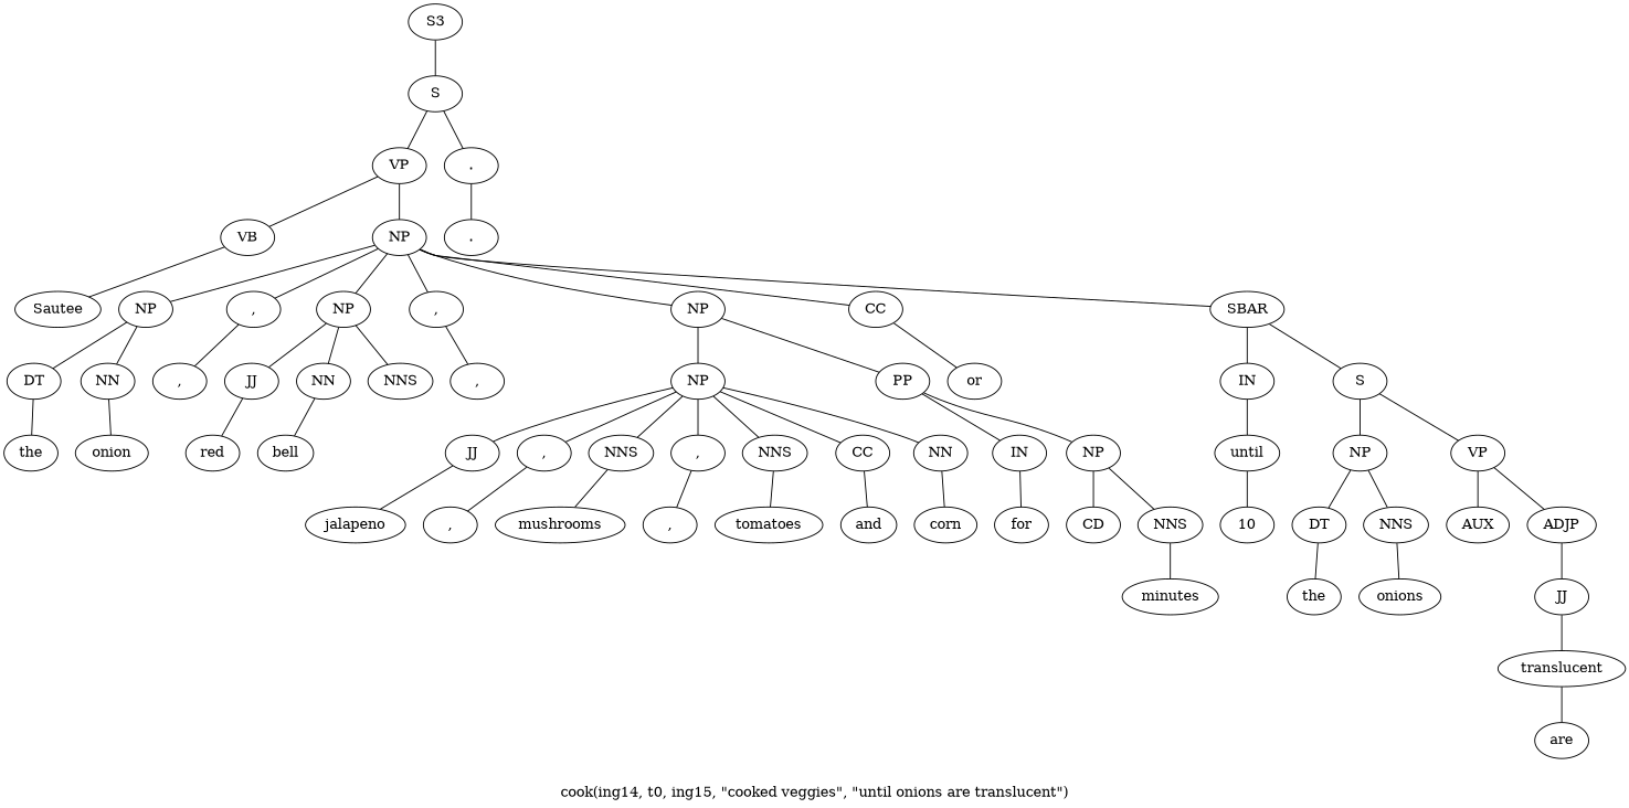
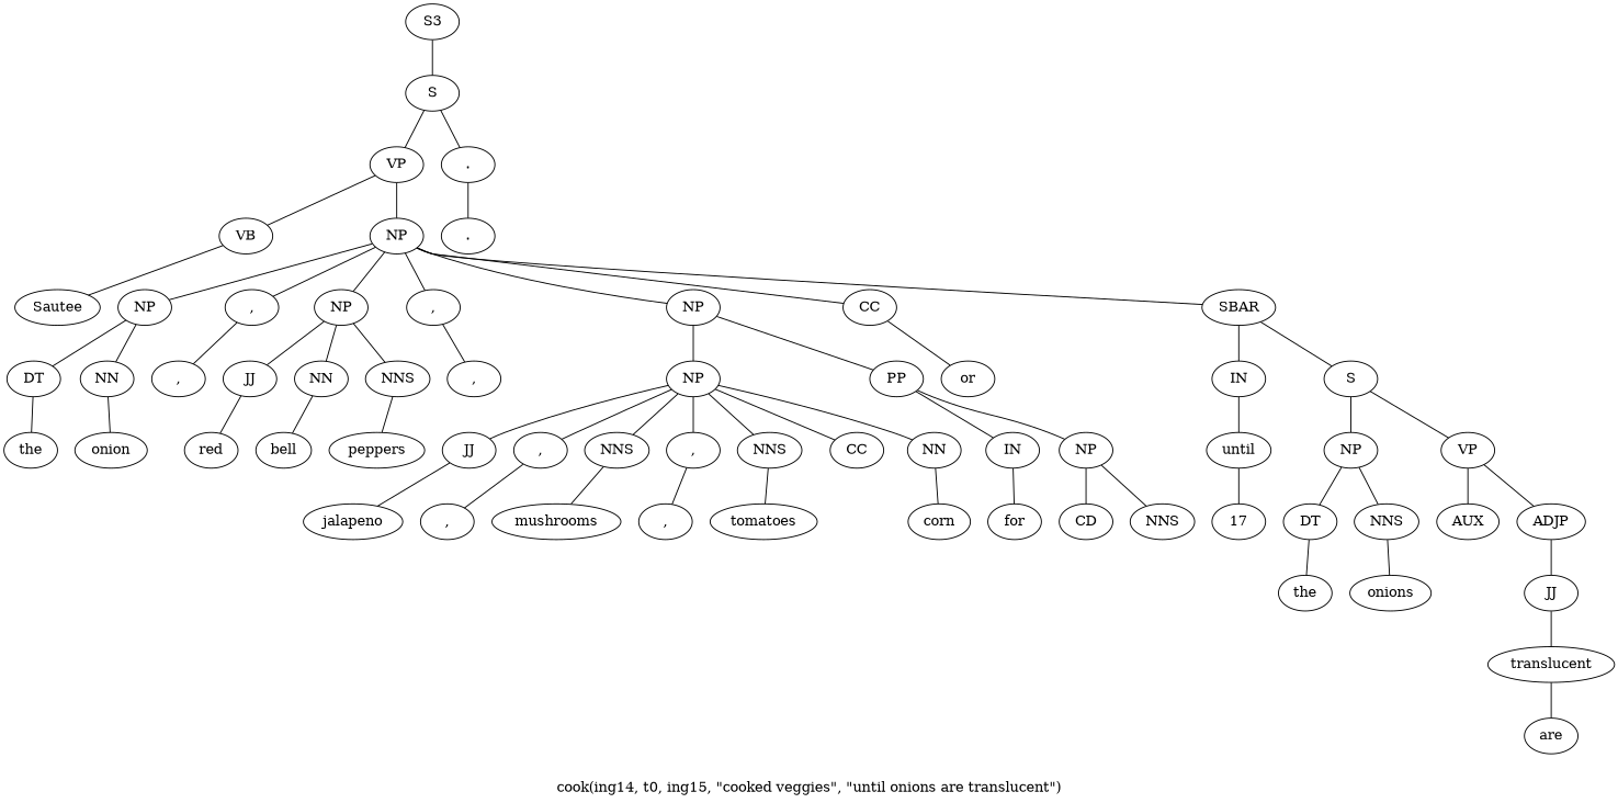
  graph {
    label="cook(ing14, t0, ing15, \"cooked veggies\", \"until onions are translucent\")"
    n1 [label=S3]
    n2 [label=S]
    n3 [label=VP]
    n4 [label="."]
    n5 [label=VB]
    n6 [label=NP]
    n7 [label="."]
    n8 [label=Sautee]
    n9 [label=NP]
    n10 [label=","]
    n11 [label=NP]
    n12 [label=","]
    n13 [label=NP]
    n14 [label=CC]
    n15 [label=SBAR]
    n16 [label=DT]
    n17 [label=NN]
    n18 [label=","]
    n19 [label=JJ]
    n20 [label=NN]
    n21 [label=NNS]
    n22 [label=","]
    n23 [label=NP]
    n24 [label=PP]
    n25 [label=or]
    n26 [label=IN]
    n27 [label=S]
    n28 [label=the]
    n29 [label=onion]
    n30 [label=red]
    n31 [label=bell]
+   n32 [label=peppers]
    n33 [label=JJ]
    n34 [label=","]
    n35 [label=NNS]
    n36 [label=","]
    n37 [label=NNS]
    n38 [label=CC]
    n39 [label=NN]
    n40 [label=IN]
    n41 [label=NP]
    n42 [label=jalapeno]
    n43 [label=","]
    n44 [label=mushrooms]
    n45 [label=","]
    n46 [label=tomatoes]
-   n47 [label=and]
    n48 [label=corn]
    n49 [label=for]
    n50 [label=CD]
    n51 [label=NNS]
-   n52 [label=minutes]
-   n53 [label=10]
+   n53 [label=17]
    n54 [label=until]
    n55 [label=NP]
    n56 [label=VP]
    n57 [label=DT]
    n58 [label=NNS]
    n59 [label=AUX]
    n60 [label=ADJP]
    n61 [label=the]
    n62 [label=onions]
    n63 [label=JJ]
    n64 [label=are]
    n65 [label=translucent]
    n1 -- n2
    n2 -- n3
    n2 -- n4
    n3 -- n5
    n3 -- n6
    n4 -- n7
    n5 -- n8
    n6 -- n9
    n6 -- n10
    n6 -- n11
    n6 -- n12
    n6 -- n13
    n6 -- n14
    n6 -- n15
    n9 -- n16
    n9 -- n17
    n10 -- n18
    n11 -- n19
    n11 -- n20
    n11 -- n21
    n12 -- n22
    n13 -- n23
    n13 -- n24
    n14 -- n25
    n15 -- n26
    n15 -- n27
    n16 -- n28
    n17 -- n29
    n19 -- n30
    n20 -- n31
+   n21 -- n32
    n23 -- n33
    n23 -- n34
    n23 -- n35
    n23 -- n36
    n23 -- n37
    n23 -- n38
    n23 -- n39
    n24 -- n40
    n24 -- n41
    n26 -- n54
    n27 -- n55
    n27 -- n56
    n33 -- n42
    n34 -- n43
    n35 -- n44
    n36 -- n45
    n37 -- n46
-   n38 -- n47
    n39 -- n48
    n40 -- n49
    n41 -- n50
    n41 -- n51
-   n51 -- n52
    n54 -- n53
    n55 -- n57
    n55 -- n58
    n56 -- n59
    n56 -- n60
    n57 -- n61
    n58 -- n62
    n60 -- n63
    n63 -- n65
    n65 -- n64
  }
